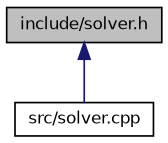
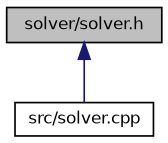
  digraph {
    node [color=black fontname=Helvetica fontsize=10 shape=record style=filled]
-   n1 [fillcolor=grey75 fontcolor=black height=0.2 label="include/solver.h" width=0.4]
+   n1 [fillcolor=grey75 fontcolor=black height=0.2 label="solver/solver.h" width=0.4]
    n2 [fillcolor=white height=0.2 label="src/solver.cpp" width=0.4]
    n1 -> n2 [color=midnightblue dir=back fontname=Helvetica fontsize=10 labelfontname=Helvetica labelfontsize=10 style=solid]
  }
